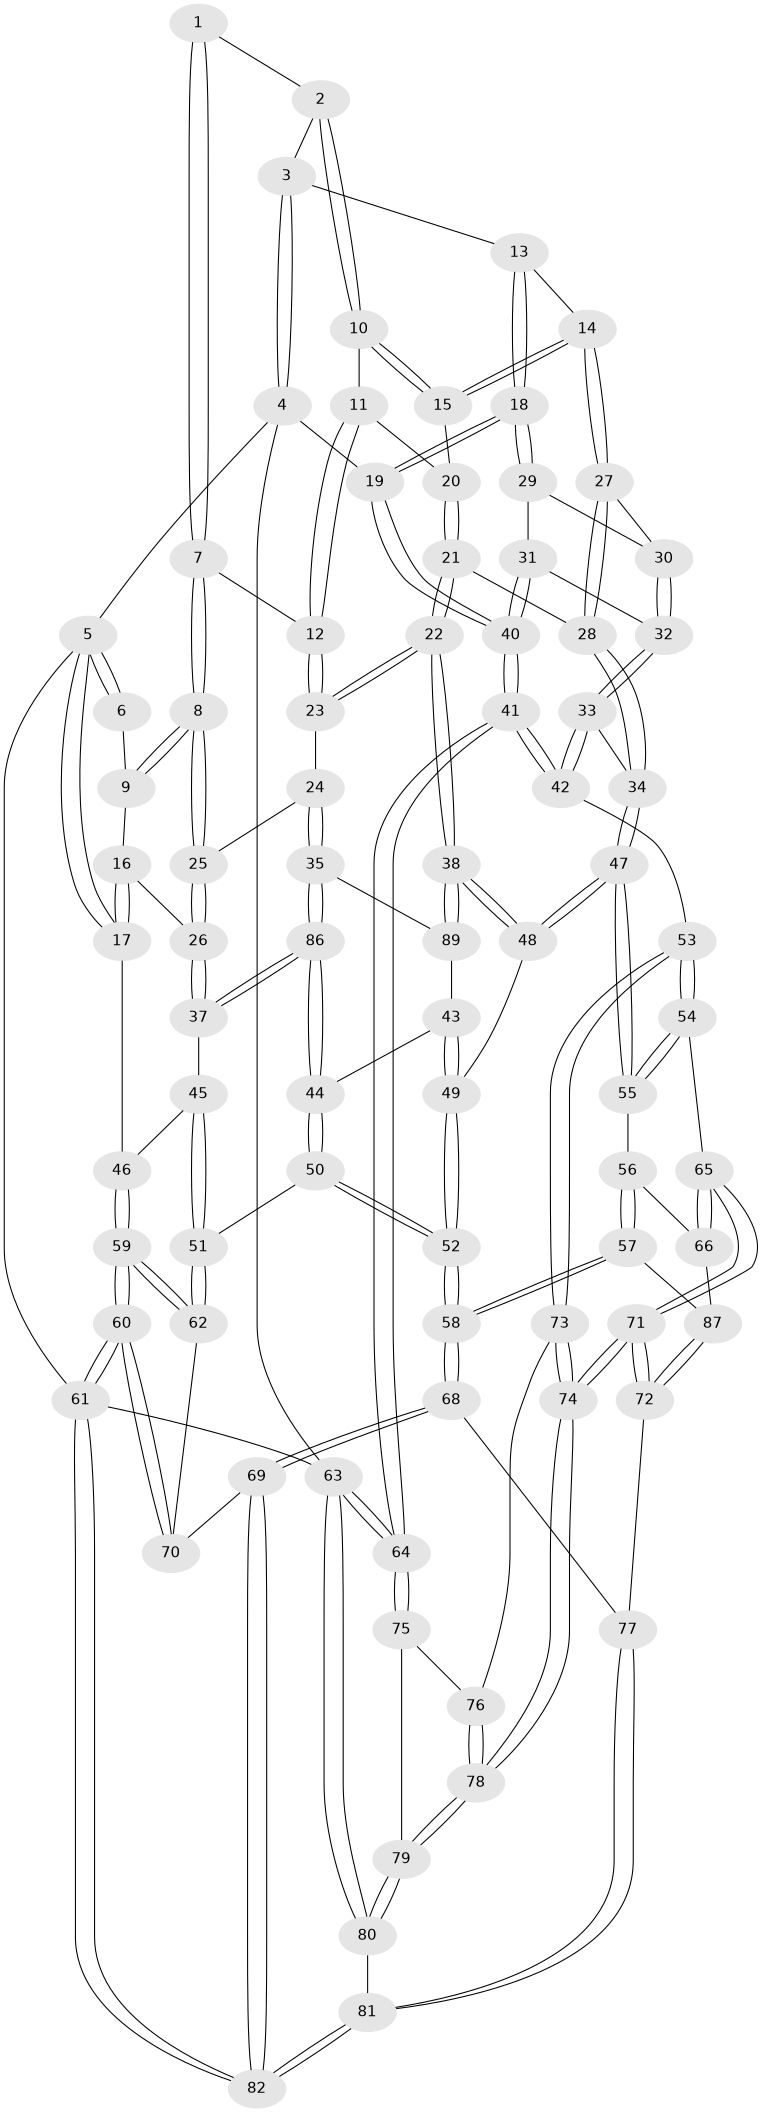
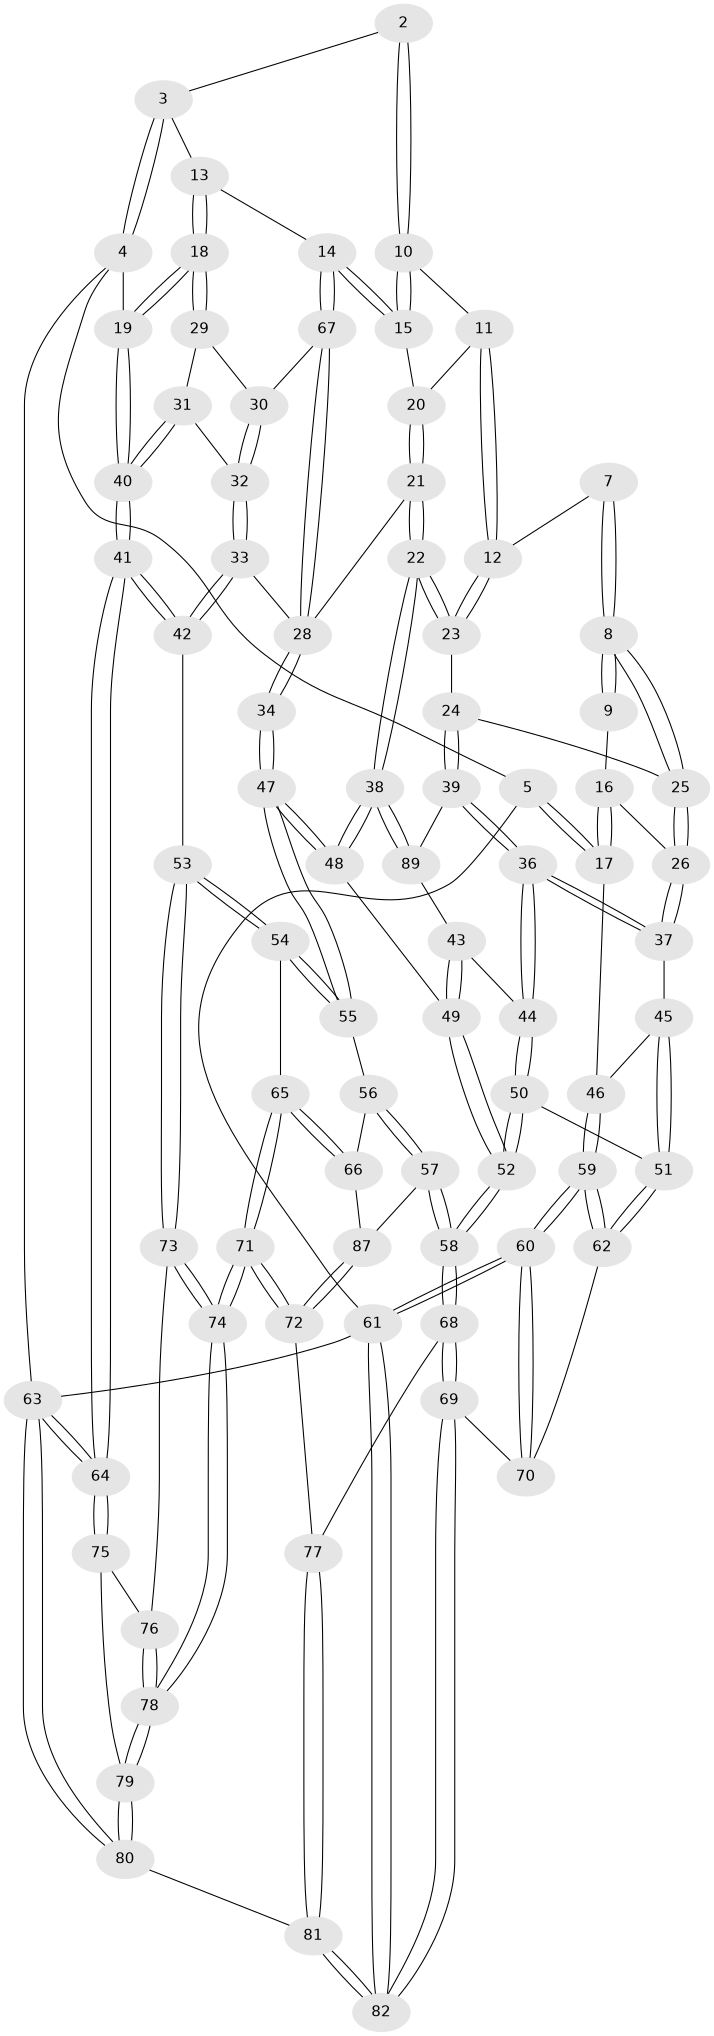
  graph {
    fontname="DejaVu Sans"
    node [color=gray90 fontname="DejaVu Sans" style=filled]
    edge [fontname="DejaVu Sans"]
-   1
    2
    7
    3
    10
    8
    12
    4
    13
    11
    15
    5
    19
    63
    14
    18
-   6
    17
    61
    40
    64
    80
    9
    46
    82
    16
    25
    23
    26
    20
    21
    24
-   27
+   27 [label=67]
    29
    28
    30
    37
    59
    31
    41
    22
    38
    34
    n44 [label=89]
    48
-   35
-   36 [label=86]
+   35 [label=39]
+   36
    45
    32
    47
    33
    42
    53
    55
    44
    43
    50
    51
    49
    75
    54
    73
    52
    62
    60
    56
    58
    70
    68
    65
    74
    76
    66
    71
    57
    n76 [label=87]
    72
    69
    77
    81
    79
    78
-   1 -- 2
-   1 -- 7
-   1 -- 7
    2 -- 3
    2 -- 10
    2 -- 10
    7 -- 8
    7 -- 8
    7 -- 12
    3 -- 4
    3 -- 4
    3 -- 13
    10 -- 11
    10 -- 15
    10 -- 15
    8 -- 9
    8 -- 9
    8 -- 25
    8 -- 25
    12 -- 23
    12 -- 23
    4 -- 5
    4 -- 19
    4 -- 63
    13 -- 14
    13 -- 18
    13 -- 18
    11 -- 12
    11 -- 12
    11 -- 20
    15 -- 20
-   5 -- 6
-   5 -- 6
    5 -- 17
    5 -- 17
    5 -- 61
    19 -- 40
    19 -- 40
    63 -- 64
    63 -- 64
    63 -- 80
    63 -- 80
    14 -- 15
    14 -- 15
    14 -- 27
    14 -- 27
    18 -- 19
    18 -- 19
    18 -- 29
    18 -- 29
-   6 -- 9
    17 -- 46
    61 -- 63
    61 -- 82
    61 -- 82
    40 -- 41
    40 -- 41
    64 -- 75
    64 -- 75
    80 -- 81
    9 -- 16
    46 -- 59
    46 -- 59
    16 -- 17
    16 -- 17
    16 -- 26
    25 -- 26
    25 -- 26
    23 -- 24
    26 -- 37
    26 -- 37
    20 -- 21
    20 -- 21
    21 -- 28
    21 -- 22
    21 -- 22
    24 -- 25
    24 -- 35
    24 -- 35
    27 -- 28
    27 -- 28
    27 -- 30
    29 -- 30
    29 -- 31
    28 -- 34
    28 -- 34
    30 -- 32
    30 -- 32
    37 -- 45
    59 -- 62
    59 -- 62
    59 -- 60
    59 -- 60
    31 -- 40
    31 -- 40
    31 -- 32
    41 -- 64
    41 -- 64
    41 -- 42
    41 -- 42
    22 -- 23
    22 -- 23
    22 -- 38
    22 -- 38
    38 -- n44
    38 -- n44
    38 -- 48
    38 -- 48
    34 -- 47
    34 -- 47
    n44 -- 43
    48 -- 49
    35 -- n44
    35 -- 36
    35 -- 36
    36 -- 37
    36 -- 37
    36 -- 44
    36 -- 44
    45 -- 46
    45 -- 51
    45 -- 51
    32 -- 33
    32 -- 33
    47 -- 48
    47 -- 48
    47 -- 55
    47 -- 55
-   33 -- 34
+   33 -- 28
    33 -- 42
    33 -- 42
    42 -- 53
    53 -- 54
    53 -- 54
    53 -- 73
    53 -- 73
    55 -- 56
    44 -- 50
    44 -- 50
    43 -- 44
    43 -- 49
    43 -- 49
    50 -- 51
    50 -- 52
    50 -- 52
    51 -- 62
    51 -- 62
    49 -- 52
    49 -- 52
    75 -- 76
    75 -- 79
    54 -- 55
    54 -- 55
    54 -- 65
    73 -- 74
    73 -- 74
    73 -- 76
    52 -- 58
    52 -- 58
    62 -- 70
    60 -- 61
    60 -- 61
    60 -- 70
    60 -- 70
    56 -- 66
    56 -- 57
    56 -- 57
    58 -- 68
    58 -- 68
    68 -- 69
    68 -- 69
    68 -- 77
    65 -- 66
    65 -- 66
    65 -- 71
    65 -- 71
    74 -- 78
    74 -- 78
    76 -- 78
    76 -- 78
    66 -- n76
    71 -- 74
    71 -- 74
    71 -- 72
    71 -- 72
    57 -- 58
    57 -- 58
    57 -- n76
    n76 -- 72
    n76 -- 72
    72 -- 77
    69 -- 82
    69 -- 82
    69 -- 70
    77 -- 81
    77 -- 81
    81 -- 82
    81 -- 82
    79 -- 80
    79 -- 80
    78 -- 79
    78 -- 79
  }
